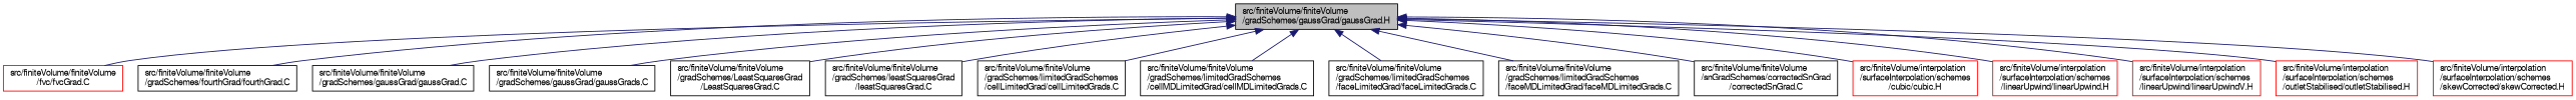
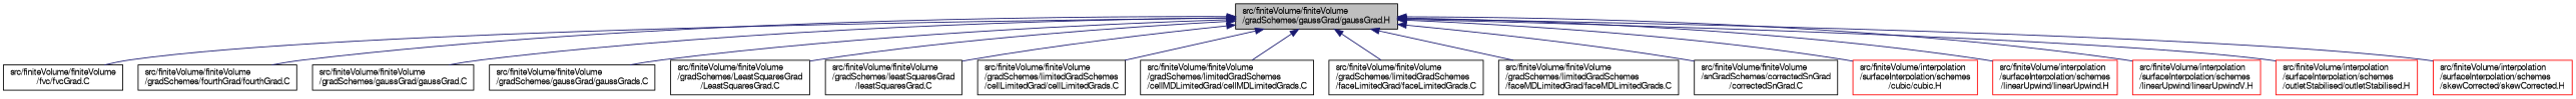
  digraph {
    node [color=black fontname=FreeSans fontsize=10 shape=record]
    edge [color=midnightblue dir=back fontname=FreeSans fontsize=10 labelfontname=FreeSans labelfontsize=10 style=solid]
    n1 [fillcolor=grey75 fontcolor=black height=0.2 label="src/finiteVolume/finiteVolume\l/gradSchemes/gaussGrad/gaussGrad.H" style=filled width=0.4]
-   n2 [color=red height=0.2 label="src/finiteVolume/finiteVolume\l/fvc/fvcGrad.C" width=0.4]
+   n2 [height=0.2 label="src/finiteVolume/finiteVolume\l/fvc/fvcGrad.C" width=0.4]
    n3 [height=0.2 label="src/finiteVolume/finiteVolume\l/gradSchemes/fourthGrad/fourthGrad.C" width=0.4]
    n4 [height=0.2 label="src/finiteVolume/finiteVolume\l/gradSchemes/gaussGrad/gaussGrad.C" width=0.4]
    n5 [height=0.2 label="src/finiteVolume/finiteVolume\l/gradSchemes/gaussGrad/gaussGrads.C" width=0.4]
    n6 [height=0.2 label="src/finiteVolume/finiteVolume\l/gradSchemes/LeastSquaresGrad\l/LeastSquaresGrad.C" width=0.4]
    n7 [height=0.2 label="src/finiteVolume/finiteVolume\l/gradSchemes/leastSquaresGrad\l/leastSquaresGrad.C" width=0.4]
    n8 [height=0.2 label="src/finiteVolume/finiteVolume\l/gradSchemes/limitedGradSchemes\l/cellLimitedGrad/cellLimitedGrads.C" width=0.4]
    n9 [height=0.2 label="src/finiteVolume/finiteVolume\l/gradSchemes/limitedGradSchemes\l/cellMDLimitedGrad/cellMDLimitedGrads.C" width=0.4]
    n10 [height=0.2 label="src/finiteVolume/finiteVolume\l/gradSchemes/limitedGradSchemes\l/faceLimitedGrad/faceLimitedGrads.C" width=0.4]
    n11 [height=0.2 label="src/finiteVolume/finiteVolume\l/gradSchemes/limitedGradSchemes\l/faceMDLimitedGrad/faceMDLimitedGrads.C" width=0.4]
    n12 [height=0.2 label="src/finiteVolume/finiteVolume\l/snGradSchemes/correctedSnGrad\l/correctedSnGrad.C" width=0.4]
    n13 [color=red height=0.2 label="src/finiteVolume/interpolation\l/surfaceInterpolation/schemes\l/cubic/cubic.H" width=0.4]
    n14 [color=red height=0.2 label="src/finiteVolume/interpolation\l/surfaceInterpolation/schemes\l/linearUpwind/linearUpwind.H" width=0.4]
    n15 [color=red height=0.2 label="src/finiteVolume/interpolation\l/surfaceInterpolation/schemes\l/linearUpwind/linearUpwindV.H" width=0.4]
    n16 [color=red height=0.2 label="src/finiteVolume/interpolation\l/surfaceInterpolation/schemes\l/outletStabilised/outletStabilised.H" width=0.4]
    n17 [color=red height=0.2 label="src/finiteVolume/interpolation\l/surfaceInterpolation/schemes\l/skewCorrected/skewCorrected.H" width=0.4]
    n1 -> n2
    n1 -> n3
    n1 -> n4
    n1 -> n5
    n1 -> n6
    n1 -> n7
    n1 -> n8
    n1 -> n9
    n1 -> n10
    n1 -> n11
    n1 -> n12
    n1 -> n13
    n1 -> n14
    n1 -> n15
    n1 -> n16
    n1 -> n17
  }
